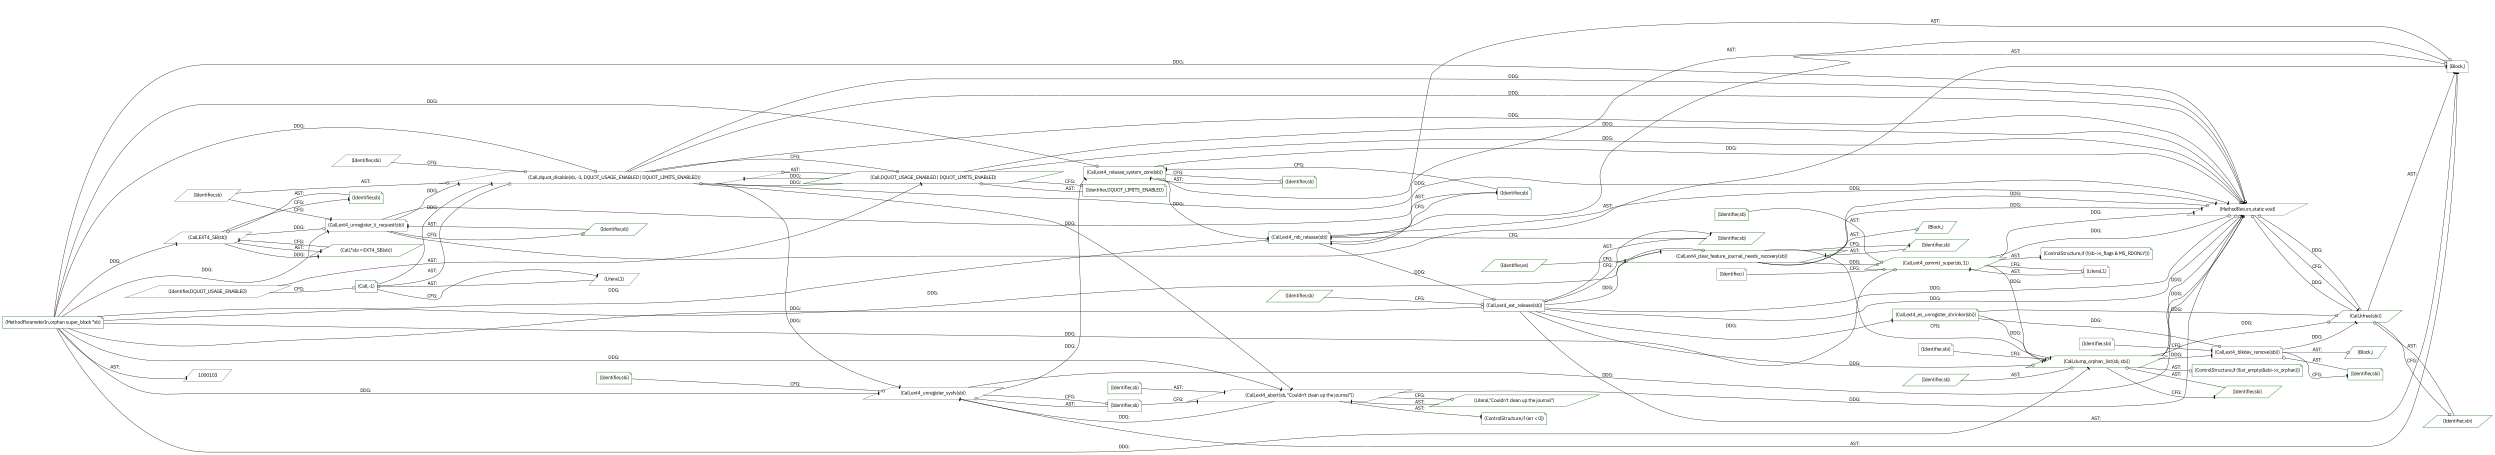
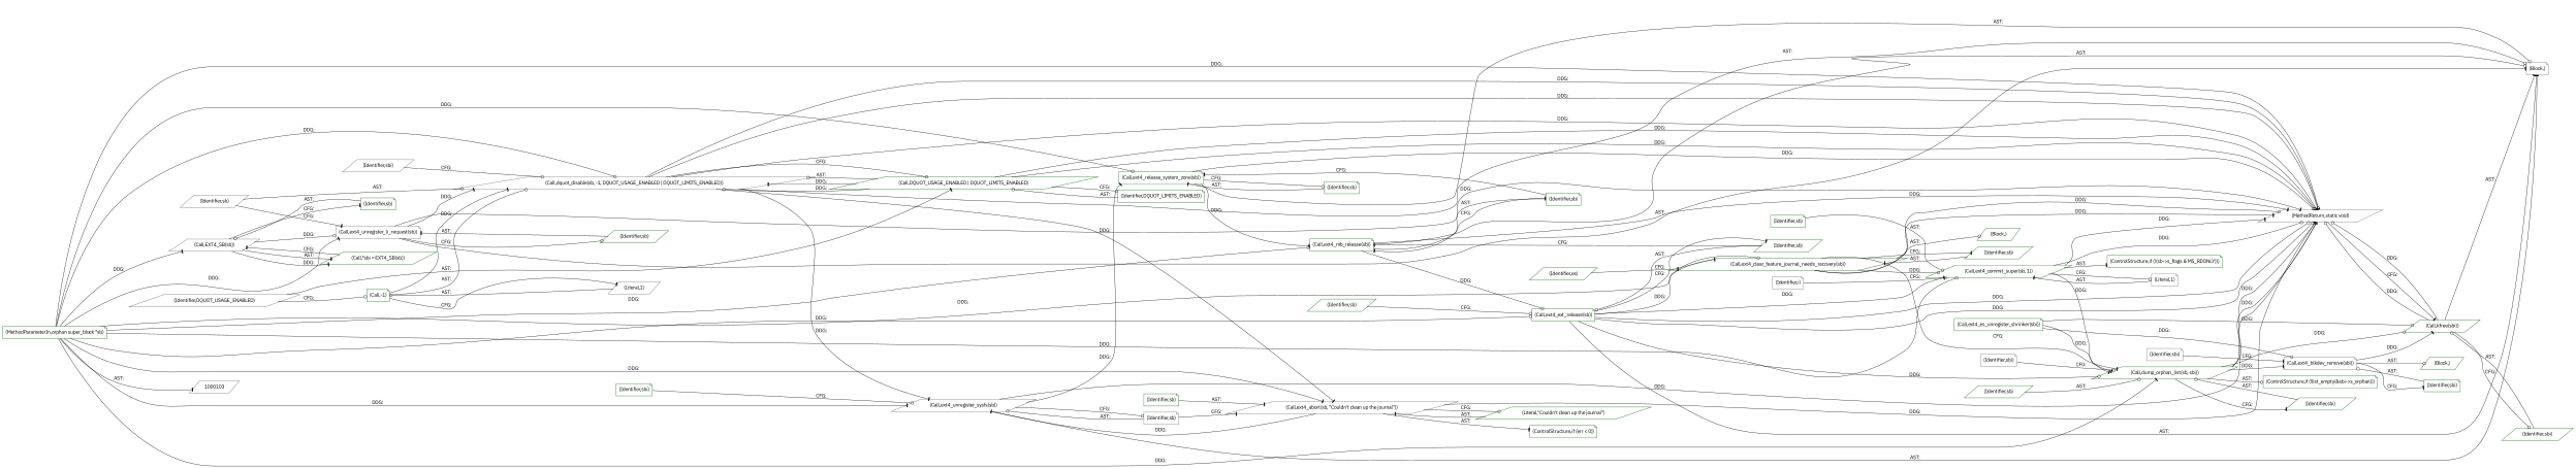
  digraph {
    fontname="IBM Plex Sans"
    rankdir=LR
    node [color=darkgreen fontname="IBM Plex Sans" shape=parallelogram]
    edge [arrowhead=odot fontname="IBM Plex Sans"]
    n1 [color=gray40 label="(Call,ext4_unregister_sysfs(sb))"]
    n2 [label="(Call,ext4_release_system_zone(sb))" shape=note]
    n3 [color=gray40 label="(Identifier,sb)" shape=note]
    n4 [color=gray40 label="(MethodReturn,static void)"]
    n5 [color=gray40 label="(Block,)" shape=note]
    n6 [label="(Call,ext4_mb_release(sb))" shape=note]
    n7 [label="(Identifier,sb)" shape=note]
    n8 [color=gray40 label="(Call,ext4_abort(sb, \"Couldn't clean up the journal\"))"]
    n9 [label="(Call,kfree(sbi))"]
    n10 [label="(ControlStructure,if (err < 0))" shape=note]
    n11 [label="(Literal,\"Couldn't clean up the journal\")"]
    n12 [color=gray40 label="(Call,dquot_disable(sb, -1, DQUOT_USAGE_ENABLED | DQUOT_LIMITS_ENABLED))"]
    n13 [label="(Call,DQUOT_USAGE_ENABLED | DQUOT_LIMITS_ENABLED)"]
    n14 [label="(Identifier,DQUOT_LIMITS_ENABLED)" shape=note]
    n15 [color=gray40 label="(Call,ext4_unregister_li_request(sb))" shape=note]
    n16 [label="(Identifier,sb)"]
    n17 [color=gray40 label="(Call,EXT4_SB(sb))"]
    n18 [label="(Call,*sbi = EXT4_SB(sb))"]
    n19 [label="(Identifier,sb)" shape=note]
    n20 [label="(MethodParameterIn,orphan super_block *sb)" shape=note]
    n21 [label="(Call,ext4_ext_release(sb))" shape=note]
    n22 [label="(Call,ext4_clear_feature_journal_needs_recovery(sb))"]
    n23 [label="(Call,ext4_commit_super(sb, 1))"]
    n24 [label="(Call,dump_orphan_list(sb, sbi))"]
    1000103 [color=gray40]
    n26 [label="(Identifier,sb)" shape=note]
    n27 [label="(Identifier,sb)"]
    n28 [label="(Block,)"]
    n29 [label="(Identifier,sb)"]
    n30 [color=gray40 label="(Literal,1)" shape=note]
    n31 [label="(ControlStructure,if (!(sb->s_flags & MS_RDONLY)))" shape=note]
    n32 [color=gray40 label="(Call,ext4_blkdev_remove(sbi))" shape=note]
    n33 [label="(ControlStructure,if (!list_empty(&sbi->s_orphan)))" shape=note]
    n34 [label="(Identifier,sbi)"]
    n35 [label="(Call,-1)" shape=note]
    n36 [color=gray40 label="(Literal,1)"]
    n37 [label="(Identifier,sbi)" shape=note]
    n38 [label="(Block,)"]
    n39 [label="(Identifier,sbi)"]
    n40 [label="(Identifier,sb)" shape=note]
    n41 [label="(Identifier,es)"]
    n42 [label="(Identifier,sb)"]
    n43 [color=gray40 label="(Identifier,sbi)" shape=note]
    n44 [label="(Identifier,sb)"]
    n45 [color=gray40 label="(Identifier,i)" shape=note]
    n46 [label="(Call,ext4_es_unregister_shrinker(sbi))" shape=note]
    n47 [label="(Identifier,sb)" shape=note]
    n48 [color=gray40 label="(Identifier,sbi)" shape=note]
    n49 [label="(Identifier,sbi)" shape=note]
    n50 [color=gray40 label="(Identifier,sb)"]
    n51 [color=gray40 label="(Identifier,DQUOT_USAGE_ENABLED)"]
    n52 [color=gray40 label="(Identifier,sbi)"]
    n1 -> n2 [arrowhead=tee label="DDG: "]
    n1 -> n3 [label="CFG: "]
    n1 -> n4 [label="DDG: "]
    n1 -> n5 [arrowhead=tee label="AST: "]
    n2 -> n4 [label="DDG: "]
    n2 -> n5 [label="AST: "]
    n2 -> n6 [arrowhead=tee label="DDG: "]
    n2 -> n7 [label="CFG: "]
    n3 -> n1 [label="AST: "]
    n3 -> n8 [arrowhead=tee label="CFG: "]
    n4 -> n9 [arrowhead=tee label="CFG: "]
    n6 -> n4 [arrowhead=tee label="DDG: "]
    n6 -> n5 [label="AST: "]
    n6 -> n21 [label="DDG: "]
    n6 -> n26 [arrowhead=tee label="CFG: "]
    n7 -> n2 [arrowhead=tee label="AST: "]
    n8 -> n1 [arrowhead=tee label="DDG: "]
    n8 -> n4 [arrowhead=tee label="DDG: "]
    n8 -> n10 [arrowhead=tee label="AST: "]
    n8 -> n11 [label="CFG: "]
    n9 -> n4 [label="DDG: "]
    n9 -> n4 [label="DDG: "]
    n9 -> n5 [arrowhead=tee label="AST: "]
    n9 -> n39 [label="CFG: "]
    n11 -> n8 [arrowhead=tee label="AST: "]
    n12 -> n1 [arrowhead=tee label="DDG: "]
    n12 -> n4 [arrowhead=tee label="DDG: "]
    n12 -> n4 [arrowhead=tee label="DDG: "]
    n12 -> n4 [label="DDG: "]
    n12 -> n5 [label="AST: "]
    n12 -> n8 [arrowhead=tee label="DDG: "]
    n12 -> n13 [label="CFG: "]
    n13 -> n4 [label="DDG: "]
    n13 -> n4 [label="DDG: "]
    n13 -> n12 [label="AST: "]
    n13 -> n12 [arrowhead=tee label="DDG: "]
    n13 -> n12 [label="DDG: "]
    n13 -> n14 [label="CFG: "]
    n14 -> n13 [label="AST: "]
    n15 -> n4 [arrowhead=tee label="DDG: "]
    n15 -> n5 [arrowhead=tee label="AST: "]
    n15 -> n12 [arrowhead=tee label="DDG: "]
    n15 -> n16 [label="CFG: "]
    n16 -> n15 [arrowhead=tee label="AST: "]
    n17 -> n15 [label="DDG: "]
    n17 -> n18 [arrowhead=tee label="AST: "]
    n17 -> n18 [arrowhead=tee label="DDG: "]
    n17 -> n19 [arrowhead=tee label="CFG: "]
    n18 -> n17 [arrowhead=tee label="CFG: "]
    n19 -> n17 [label="AST: "]
    n20 -> n1 [arrowhead=tee label="DDG: "]
    n20 -> n2 [label="DDG: "]
    n20 -> n4 [label="DDG: "]
    n20 -> n6 [label="DDG: "]
    n20 -> n8 [arrowhead=tee label="DDG: "]
    n20 -> n12 [label="DDG: "]
    n20 -> n15 [arrowhead=tee label="DDG: "]
    n20 -> n17 [arrowhead=tee label="DDG: "]
    n20 -> n21 [label="DDG: "]
    n20 -> n22 [arrowhead=tee label="DDG: "]
    n20 -> n23 [label="DDG: "]
    n20 -> n24 [arrowhead=tee label="DDG: "]
    n20 -> 1000103 [arrowhead=tee label="AST: "]
    n21 -> n4 [label="DDG: "]
    n21 -> n4 [label="DDG: "]
    n21 -> n5 [arrowhead=tee label="AST: "]
    n21 -> n22 [label="DDG: "]
-   n21 -> n46 [arrowhead=tee label="DDG: "]
+   n21 -> n23 [arrowhead=tee label="DDG: "]
    n21 -> n24 [label="DDG: "]
    n21 -> n27 [arrowhead=tee label="CFG: "]
    n22 -> n4 [arrowhead=tee label="DDG: "]
    n22 -> n4 [label="DDG: "]
    n22 -> n23 [label="DDG: "]
    n22 -> n24 [arrowhead=tee label="CFG: "]
    n22 -> n28 [label="AST: "]
    n22 -> n29 [arrowhead=tee label="CFG: "]
    n23 -> n4 [arrowhead=tee label="DDG: "]
    n23 -> n4 [label="DDG: "]
    n23 -> n24 [arrowhead=tee label="DDG: "]
    n23 -> n30 [label="CFG: "]
    n23 -> n31 [arrowhead=tee label="AST: "]
    n24 -> n4 [label="DDG: "]
    n24 -> n4 [label="DDG: "]
    n24 -> n9 [label="DDG: "]
    n24 -> n32 [arrowhead=tee label="DDG: "]
    n24 -> n33 [label="AST: "]
    n24 -> n34 [arrowhead=tee label="CFG: "]
    n26 -> n2 [arrowhead=tee label="CFG: "]
    n26 -> n6 [arrowhead=tee label="AST: "]
    n27 -> n6 [arrowhead=tee label="CFG: "]
    n27 -> n21 [label="AST: "]
    n29 -> n22 [arrowhead=tee label="AST: "]
    n30 -> n23 [arrowhead=tee label="AST: "]
    n32 -> n9 [arrowhead=tee label="DDG: "]
    n32 -> n37 [arrowhead=tee label="CFG: "]
    n32 -> n38 [label="AST: "]
    n34 -> n24 [label="AST: "]
    n35 -> n12 [label="AST: "]
    n35 -> n12 [arrowhead=tee label="DDG: "]
    n35 -> n36 [arrowhead=tee label="CFG: "]
    n36 -> n35 [label="AST: "]
    n37 -> n32 [label="AST: "]
    n39 -> n9 [label="AST: "]
    n40 -> n8 [arrowhead=tee label="AST: "]
    n41 -> n22 [arrowhead=tee label="CFG: "]
    n42 -> n24 [label="AST: "]
    n43 -> n32 [arrowhead=tee label="CFG: "]
    n44 -> n21 [label="CFG: "]
    n45 -> n23 [label="CFG: "]
    n46 -> n9 [label="DDG: "]
    n46 -> n24 [arrowhead=tee label="DDG: "]
    n46 -> n32 [label="DDG: "]
    n47 -> n23 [label="AST: "]
    n48 -> n24 [label="CFG: "]
    n49 -> n1 [label="CFG: "]
    n50 -> n12 [label="AST: "]
    n50 -> n15 [arrowhead=tee label="CFG: "]
    n51 -> n13 [arrowhead=tee label="AST: "]
    n51 -> n35 [label="CFG: "]
    n52 -> n12 [label="CFG: "]
  }
